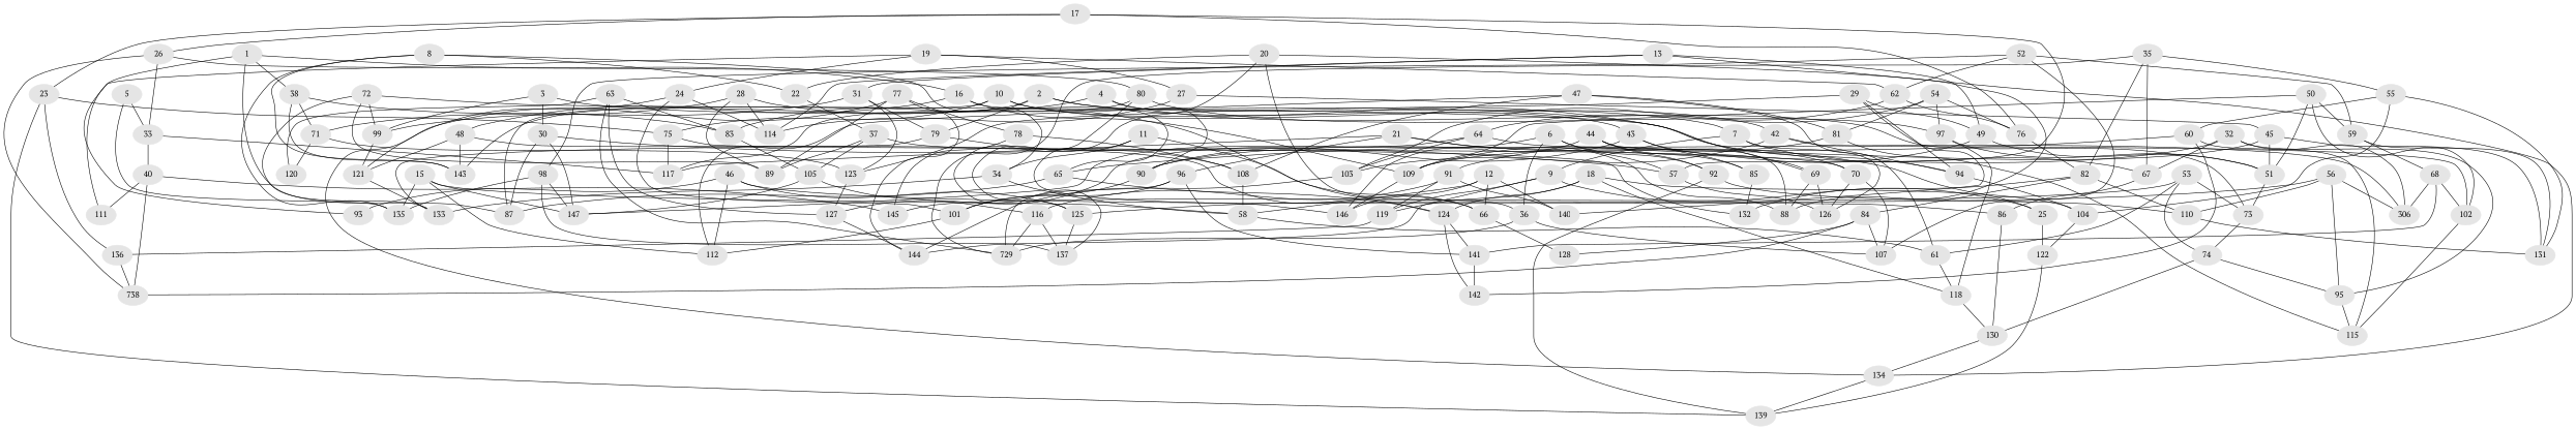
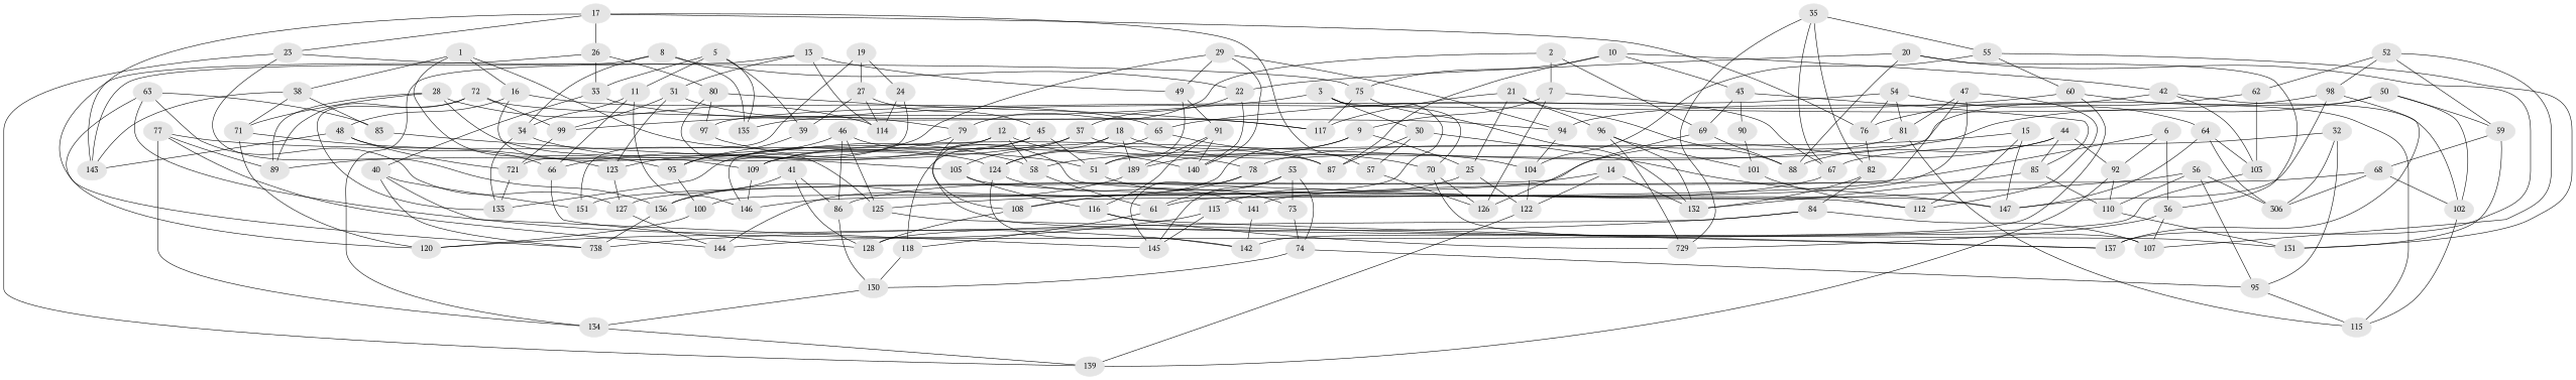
  graph {
    fontname="PT Serif"
    node [color=gray90 fontname="PT Serif" style=filled]
    edge [fontname="PT Serif"]
    1
    16
    38
    87
    93
    48
    65
    109
    143
    83
    71
+   100
    2
    7
    69
    79
    9
    67
    126
    88
    133
    108
    3
    30
    70
    99
    57
    147
    107
-   121
+   121 [label=721]
    120
-   4
    73
    90
-   111
+   14
+   111 [label=151]
    122
    132
    74
    105
    101
    5
    11
    33
+   39
    135
    34
    66
    146
    117
    40
    6
    36
    92
    127
    n56 [label=729]
    139
    110
    144
    25
-   119
+   119 [label=189]
    86
    8
    22
    140
    37
    58
+   113
    136
    10
    42
    43
    75
    94
    102
    103
    85
    128
    12
    61
    13
    31
    49
    114
    134
    123
    51
    91
    15
    112
    124
    17
    23
    26
    76
    80
    n97 [label=738]
    82
    18
    104
    118
    130
    19
    24
    27
    62
    45
    20
    137
    21
    96
    141
    89
    145
    125
    97
    131
    28
    142
    29
    32
    95
    n123 [label=306]
    115
    35
    55
    60
    84
    116
+   41
    44
    46
    47
    81
    50
    59
    78
    68
    52
    98
    53
    54
    64
    56
    63
    72
    77
    1 -- 16
    1 -- 38
    1 -- 87
    1 -- 93
    16 -- 48
    16 -- 65
    16 -- 109
    38 -- 143
    38 -- 83
    38 -- 71
+   93 -- 100
    48 -- 143
    48 -- 121
    48 -- 66
    65 -- 87
    65 -- 124
    109 -- 146
    83 -- 105
    71 -- 120
    71 -- 123
-   2 -- 143
+   100 -- 120
+   17 -- 143
    2 -- 7
    2 -- 69
    2 -- 79
    7 -- 9
    7 -- 67
    7 -- 126
    69 -- 126
    69 -- 88
    79 -- 133
    79 -- 108
    9 -- 144
    9 -- 25
    9 -- 119
    67 -- 86
-   108 -- 58
+   108 -- 128
+   3 -- 100
    3 -- 30
    3 -- 70
    3 -- 99
    30 -- 87
    30 -- 57
    30 -- 147
    70 -- 126
    70 -- 107
    99 -- 121
    57 -- 126
    121 -- 133
-   4 -- 83
-   4 -- 73
-   4 -- 90
    73 -- 74
    90 -- 101
+   14 -- 111
+   14 -- 122
+   14 -- 132
    122 -- 139
    74 -- 130
    74 -- 95
    105 -- 147
    105 -- 116
    101 -- 112
+   5 -- 11
    5 -- 33
+   5 -- 39
    5 -- 135
    11 -- 34
    11 -- 66
    11 -- 146
    33 -- 117
    33 -- 40
+   39 -- 93
    34 -- 133
    34 -- 58
    66 -- 128
    40 -- 111
    40 -- n97
    40 -- 145
-   6 -- 57
    6 -- 36
    6 -- 92
    6 -- 127
    36 -- 107
    36 -- n56
    92 -- 139
    92 -- 110
    127 -- 144
    110 -- 131
    25 -- 122
+   25 -- 113
    119 -- 136
    86 -- 130
    8 -- 143
    8 -- 135
    8 -- 34
    8 -- 22
+   22 -- 140
    22 -- 37
    37 -- 70
    37 -- 105
    37 -- 89
    58 -- 61
+   113 -- 120
+   113 -- 145
    136 -- n97
    10 -- 87
    10 -- 42
    10 -- 43
    10 -- 75
    42 -- 94
    42 -- 102
    42 -- 103
    43 -- 69
    43 -- 90
    43 -- 85
    75 -- 132
    75 -- 117
    94 -- 104
    102 -- 115
    103 -- 144
    85 -- 132
-   82 -- 110
+   85 -- 110
    12 -- 66
    12 -- 146
    12 -- 140
    12 -- 58
    61 -- 118
    13 -- 31
    13 -- 49
    13 -- 114
    13 -- 134
    31 -- 79
    31 -- 99
    31 -- 123
    49 -- 51
    49 -- 91
    134 -- 139
    123 -- 127
    51 -- 73
    91 -- 119
    91 -- 140
    91 -- 116
    15 -- 147
-   15 -- 135
    15 -- 58
    15 -- 112
    124 -- 141
    124 -- 142
    17 -- 57
    17 -- 23
    17 -- 26
    17 -- 76
    23 -- 139
    23 -- 136
    23 -- 75
    26 -- 33
    26 -- 80
    26 -- n97
    76 -- 82
    80 -- 117
    80 -- 125
    80 -- 97
    82 -- 132
    82 -- 84
    18 -- 119
    18 -- 124
    18 -- 104
    18 -- 118
    104 -- 122
    118 -- 130
    130 -- 134
    19 -- 111
    19 -- 24
    19 -- 27
-   19 -- 62
    24 -- 121
-   24 -- 101
    24 -- 114
+   27 -- 39
    27 -- 114
    27 -- 45
    62 -- 103
    62 -- 76
    45 -- 109
    45 -- 51
    45 -- 131
    20 -- 88
    20 -- 36
    20 -- 22
    20 -- 137
    21 -- 88
    21 -- 117
    21 -- 25
    21 -- 96
    96 -- 101
    96 -- n56
-   96 -- 141
+   96 -- 132
    141 -- 142
    125 -- 137
    97 -- 51
-   97 -- 118
    28 -- 71
    28 -- 114
    28 -- 124
    28 -- 89
    29 -- 140
    29 -- 94
    29 -- 49
    29 -- 123
    32 -- 67
-   32 -- 90
    32 -- 95
    32 -- n123
    95 -- 115
    35 -- 67
    35 -- n56
    35 -- 82
    35 -- 55
    55 -- 104
    55 -- 131
    55 -- 60
    60 -- 65
    60 -- 142
    60 -- 115
    84 -- 107
    84 -- 128
    84 -- n97
    116 -- n56
    116 -- 137
+   41 -- 86
+   41 -- 136
+   41 -- 128
    44 -- 88
    44 -- 146
    44 -- 92
    44 -- 85
    46 -- 93
    46 -- 86
    46 -- 112
    46 -- 125
    47 -- 108
    47 -- 61
    47 -- 112
    47 -- 81
    81 -- 109
    81 -- 115
    50 -- 102
    50 -- 51
    50 -- 59
-   50 -- 109
+   50 -- 78
    59 -- 131
    59 -- 68
    78 -- 108
    78 -- 145
    68 -- 102
    68 -- 141
    68 -- n123
    52 -- 107
    52 -- 62
    52 -- 59
    52 -- 98
    98 -- 147
    98 -- 135
    98 -- 137
    53 -- 73
    53 -- 74
    53 -- 61
    53 -- 145
    54 -- 76
    54 -- 97
    54 -- 81
    54 -- 64
    64 -- 147
    64 -- 103
    64 -- n123
    56 -- 110
    56 -- 125
    56 -- 95
    56 -- n123
    63 -- 83
    63 -- 120
    63 -- 127
-   63 -- n56
+   63 -- 142
    72 -- 133
    72 -- 99
    72 -- 94
    72 -- 89
    77 -- 144
    77 -- 134
    77 -- 89
    77 -- 78
  }
